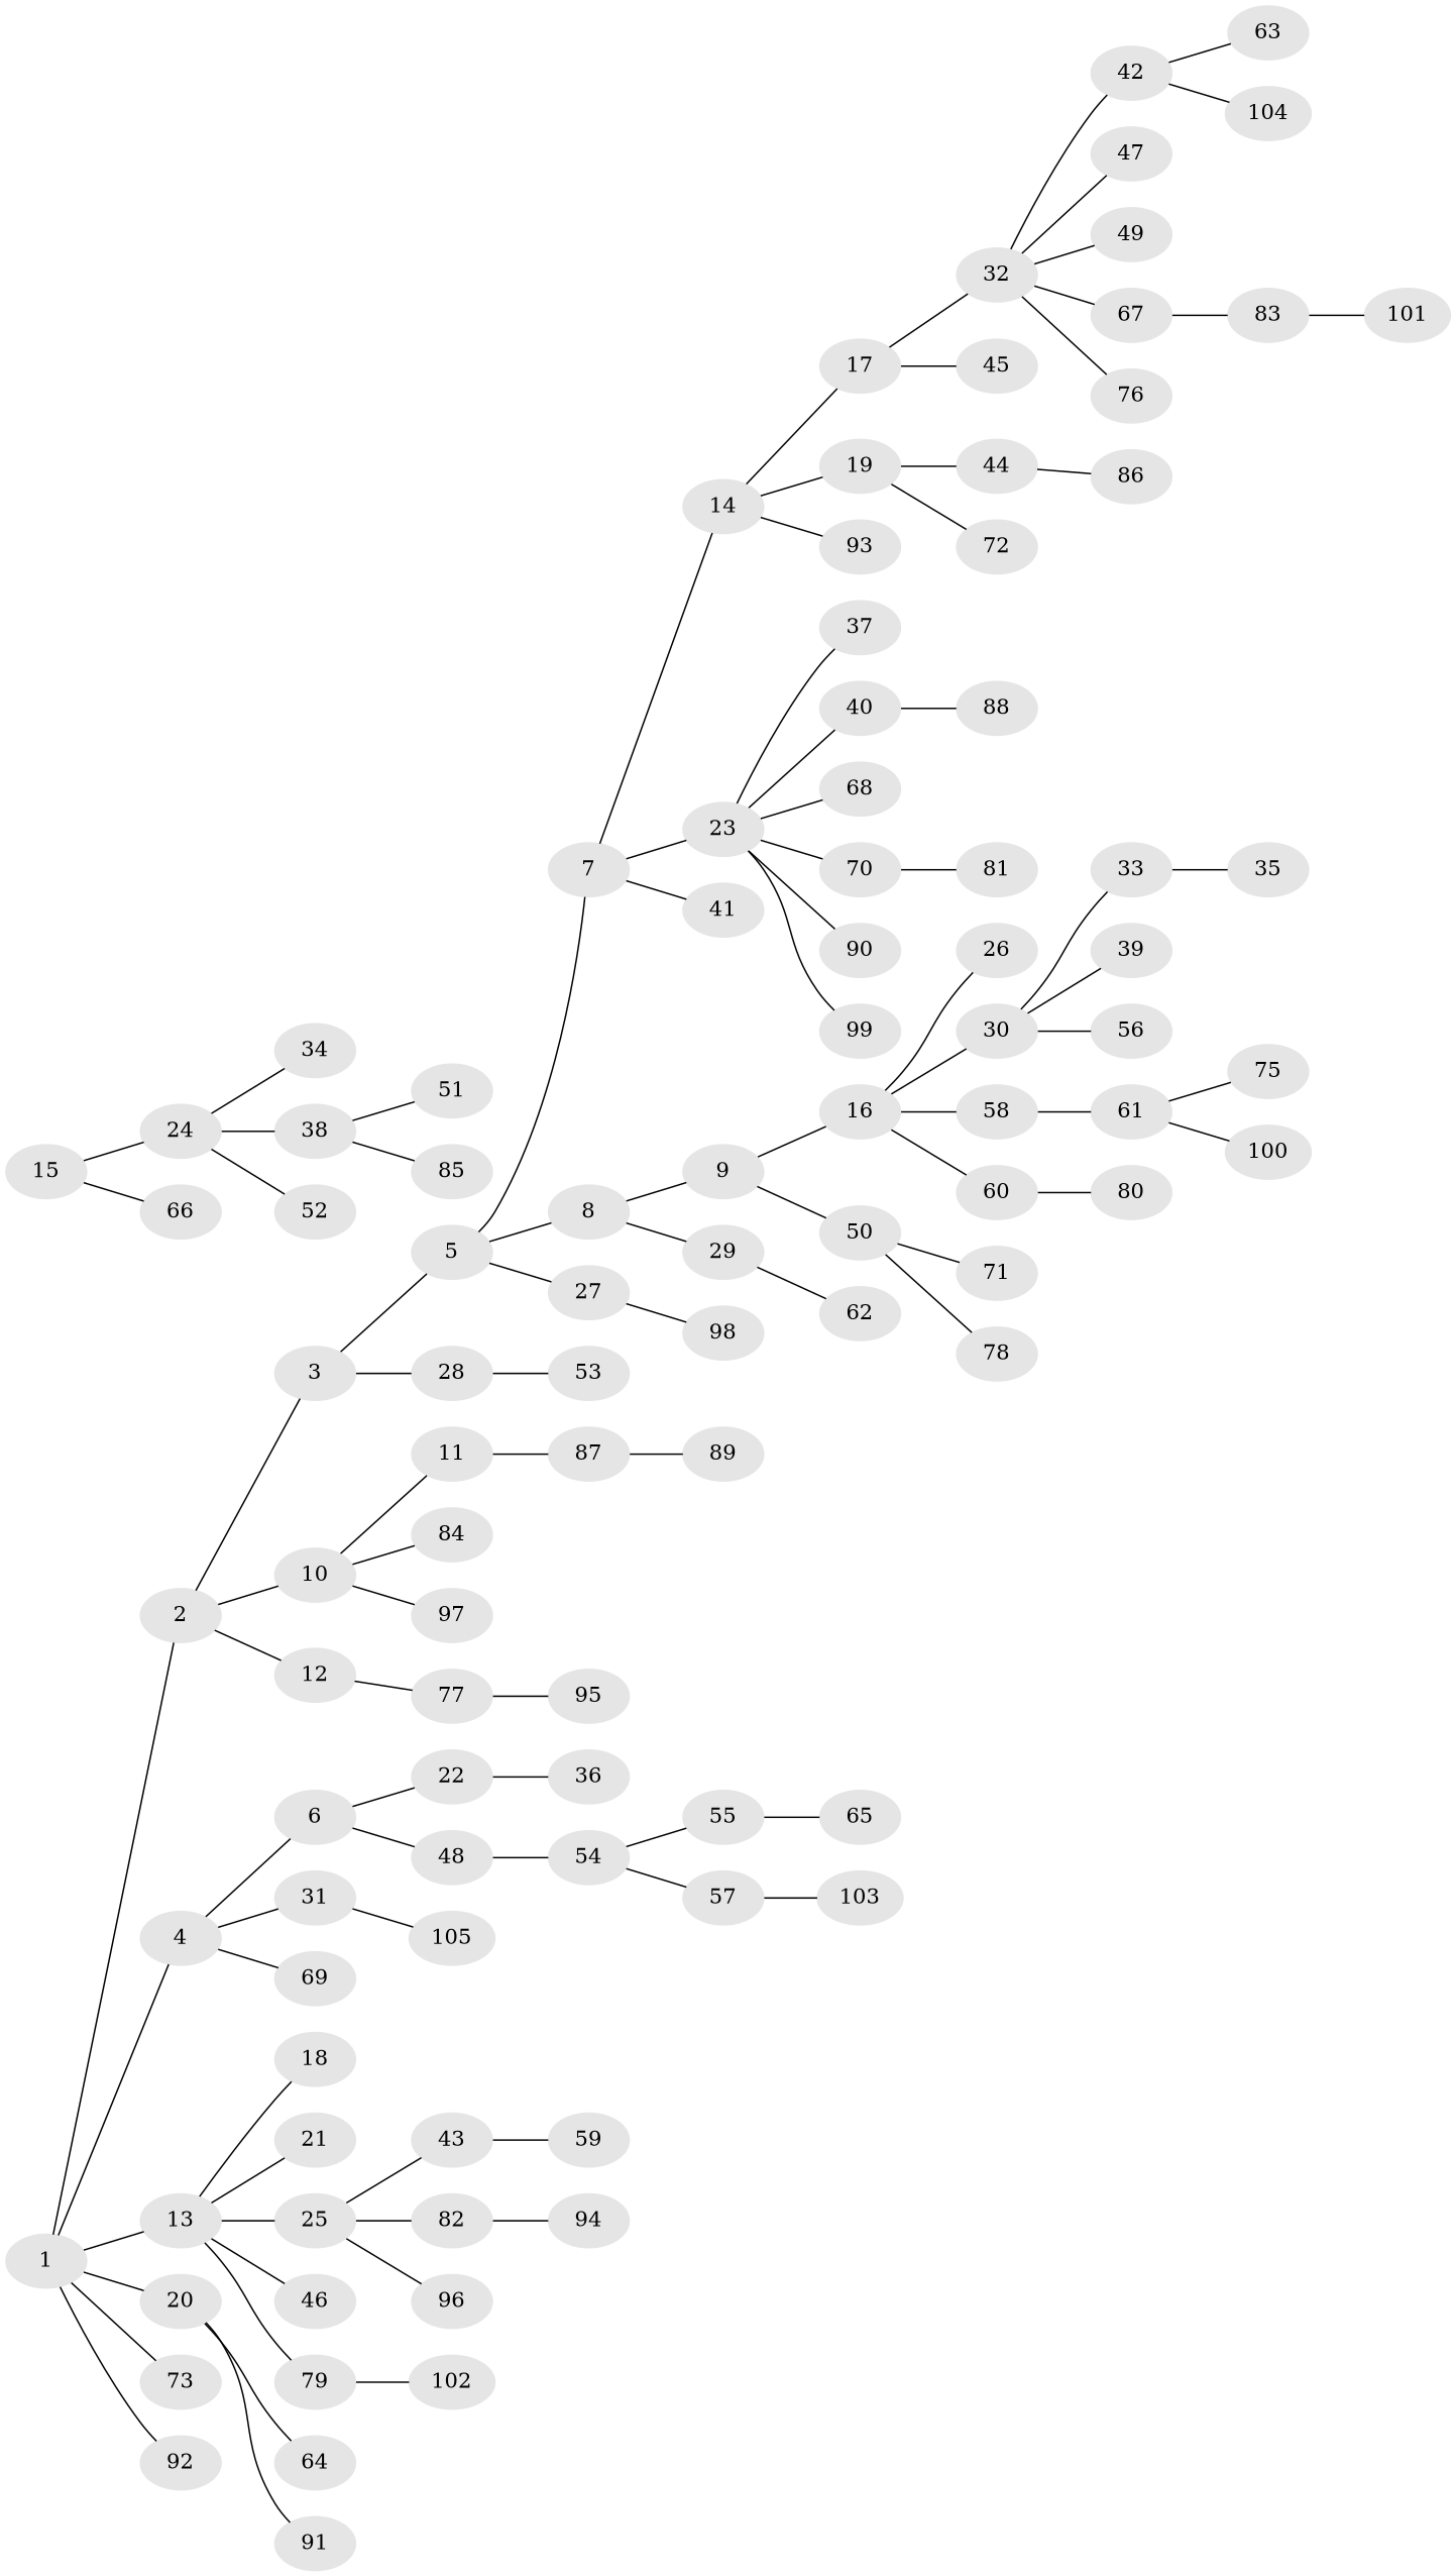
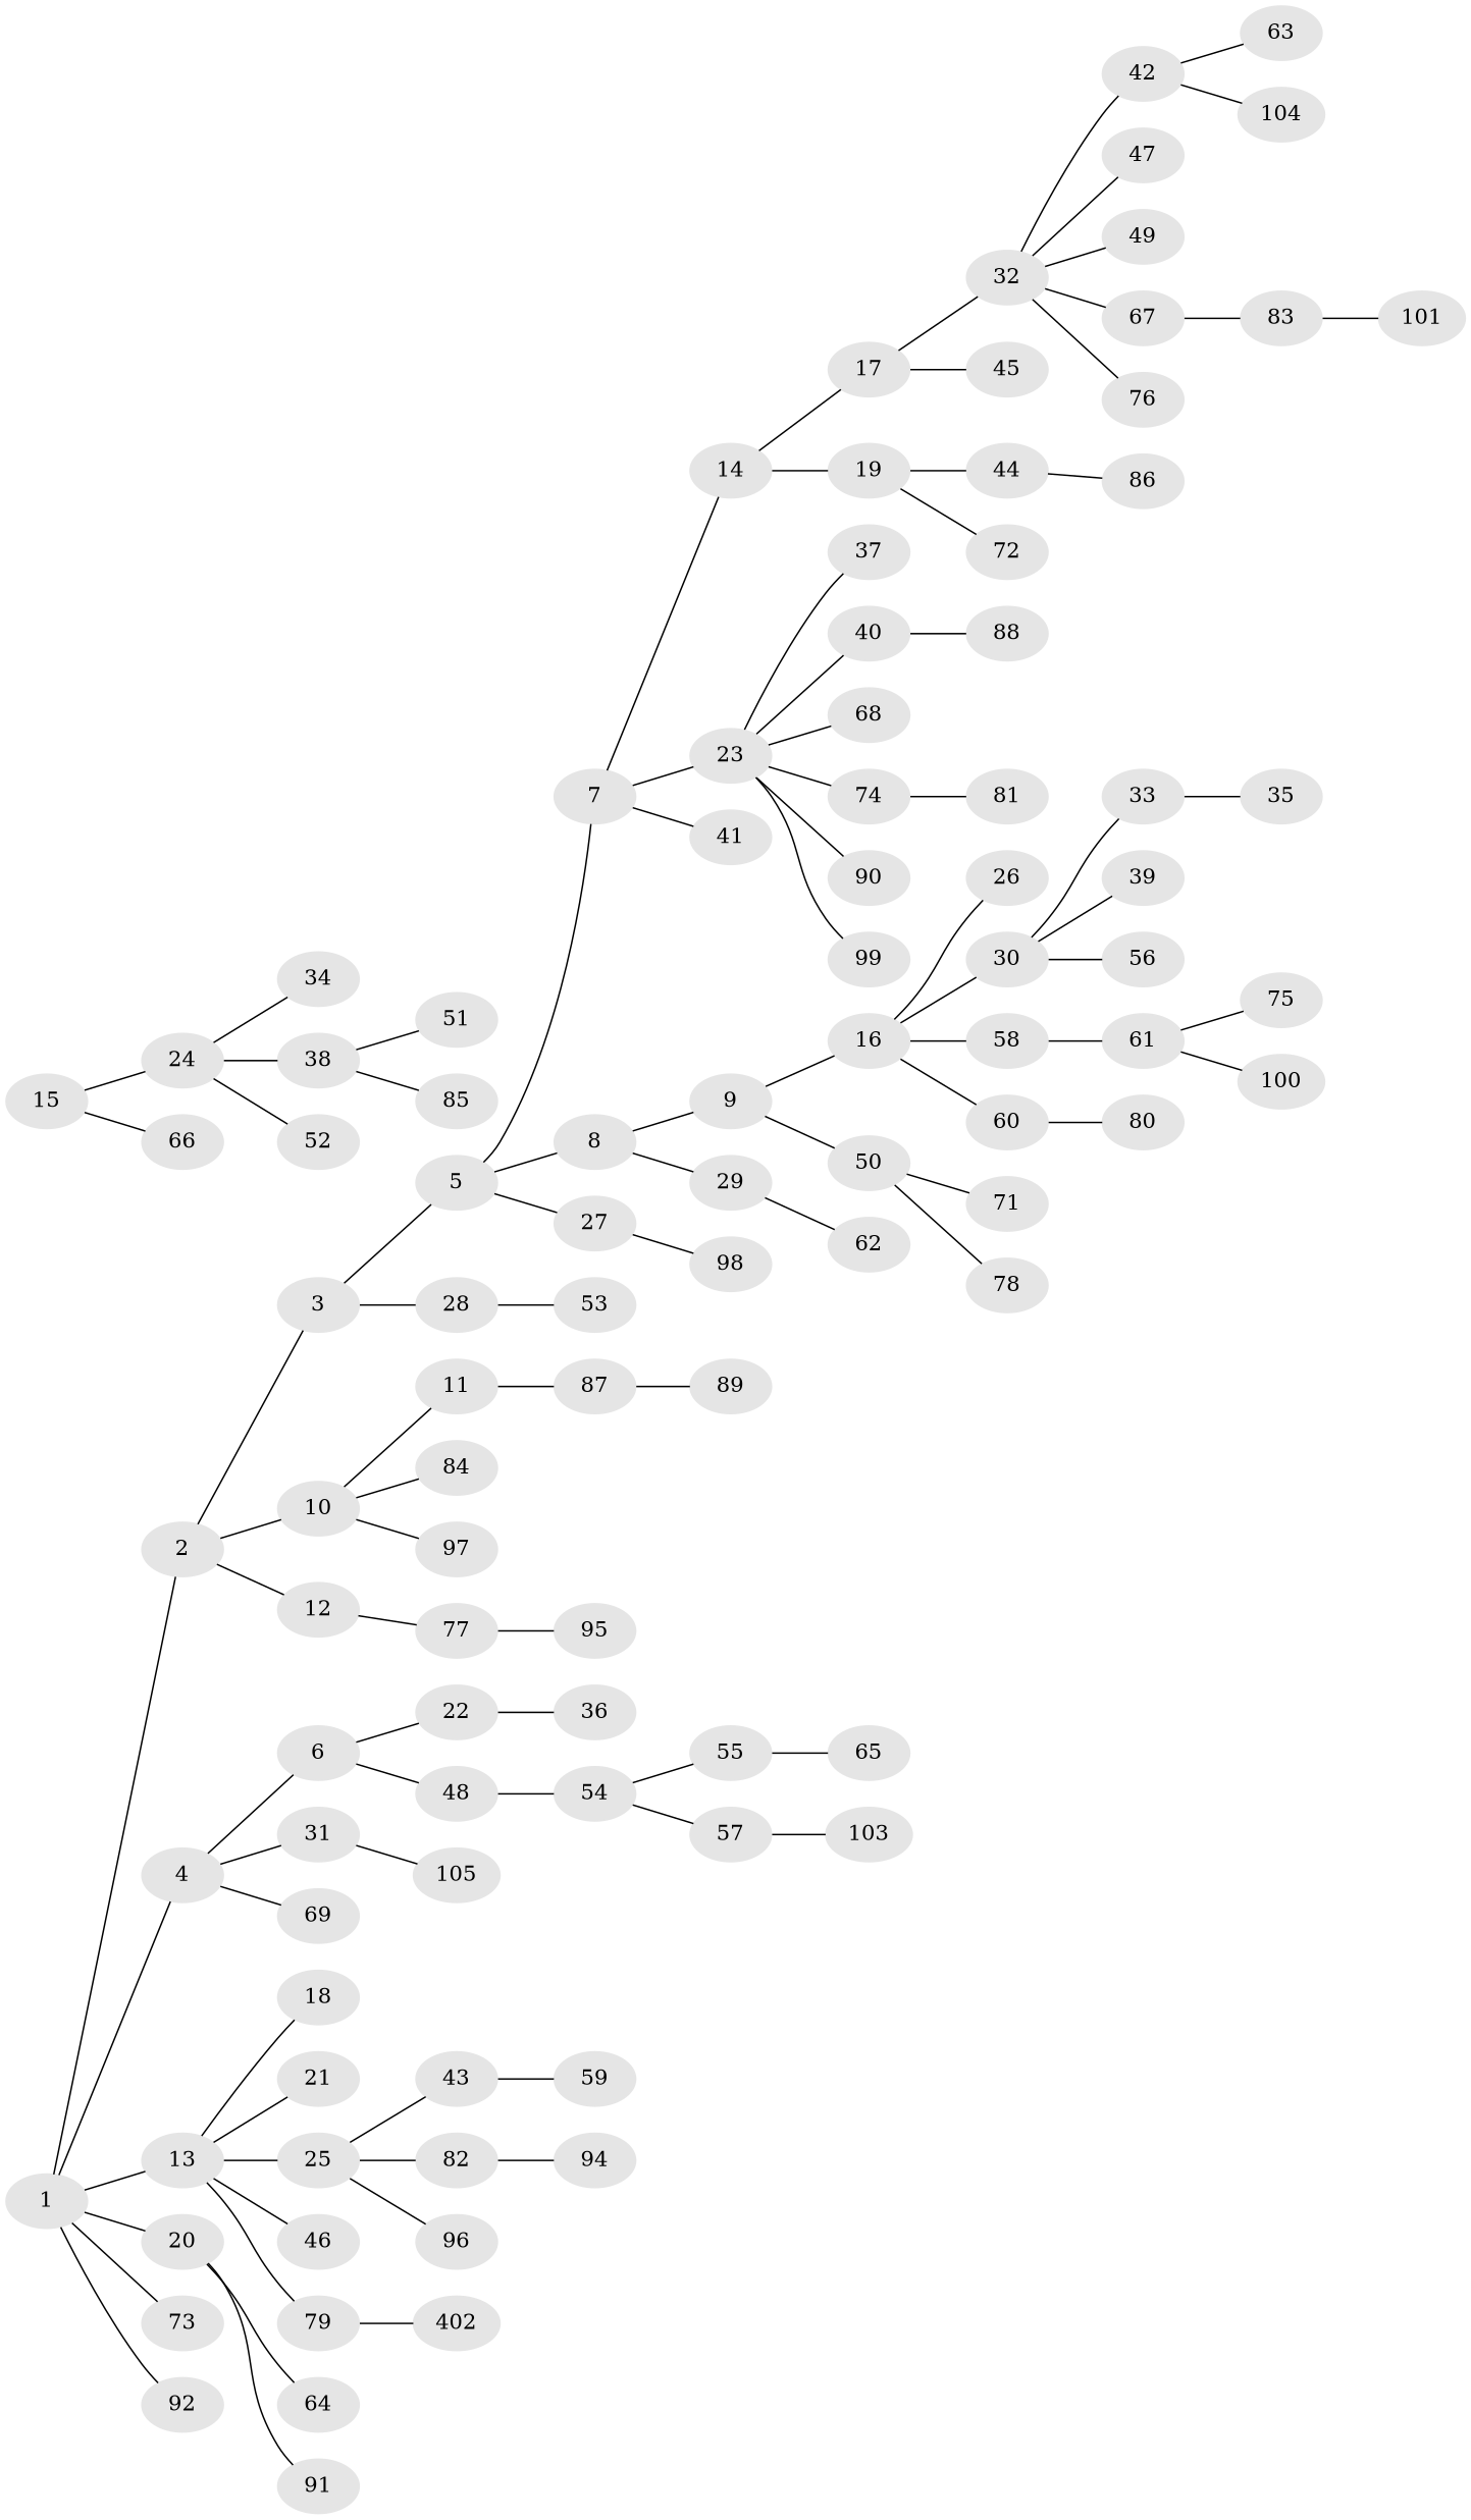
  graph {
    rankdir=LR
    node [color=gray90 style=filled]
    1
    2
    4
    13
    20
    73
    92
    3
    10
    12
    6
    31
    69
    18
    21
    25
    46
    79
    64
    91
    5
    28
    11
    84
    97
    77
    7
    8
    27
    53
    22
    48
    15
    24
    66
    105
    14
    23
    41
    9
    29
    98
    36
    54
    17
    19
-   93
    37
    40
    68
-   74 [label=70]
+   74
    90
    99
    16
    50
    62
    26
    30
    58
    60
    71
    78
    87
    89
    95
    43
    82
    96
-   102
+   102 [label=402]
    32
    45
    44
    72
    34
    38
    52
    33
    39
    56
    61
    80
    42
    47
    49
    67
    76
    86
    88
    81
    51
    85
    59
    94
    35
    63
    104
    83
    55
    57
    65
    103
    75
    100
    101
    1 -- 2
    1 -- 4
    1 -- 13
    1 -- 20
    1 -- 73
    1 -- 92
    2 -- 3
    2 -- 10
    2 -- 12
    4 -- 6
    4 -- 31
    4 -- 69
    13 -- 18
    13 -- 21
    13 -- 25
    13 -- 46
    13 -- 79
    20 -- 64
    20 -- 91
    3 -- 5
    3 -- 28
    10 -- 11
    10 -- 84
    10 -- 97
    12 -- 77
    6 -- 22
    6 -- 48
    31 -- 105
    25 -- 43
    25 -- 82
    25 -- 96
    79 -- 102
    5 -- 7
    5 -- 8
    5 -- 27
    28 -- 53
    11 -- 87
    77 -- 95
    7 -- 14
    7 -- 23
    7 -- 41
    8 -- 9
    8 -- 29
    27 -- 98
    22 -- 36
    48 -- 54
    15 -- 24
    15 -- 66
    24 -- 34
    24 -- 38
    24 -- 52
    14 -- 17
    14 -- 19
-   14 -- 93
    23 -- 37
    23 -- 40
    23 -- 68
    23 -- 74
    23 -- 90
    23 -- 99
    9 -- 16
    9 -- 50
    29 -- 62
    54 -- 55
    54 -- 57
    17 -- 32
    17 -- 45
    19 -- 44
    19 -- 72
    40 -- 88
    74 -- 81
    16 -- 26
    16 -- 30
    16 -- 58
    16 -- 60
    50 -- 71
    50 -- 78
    30 -- 33
    30 -- 39
    30 -- 56
    58 -- 61
    60 -- 80
    87 -- 89
    43 -- 59
    82 -- 94
    32 -- 42
    32 -- 47
    32 -- 49
    32 -- 67
    32 -- 76
    44 -- 86
    38 -- 51
    38 -- 85
    33 -- 35
    61 -- 75
    61 -- 100
    42 -- 63
    42 -- 104
    67 -- 83
    83 -- 101
    55 -- 65
    57 -- 103
  }
